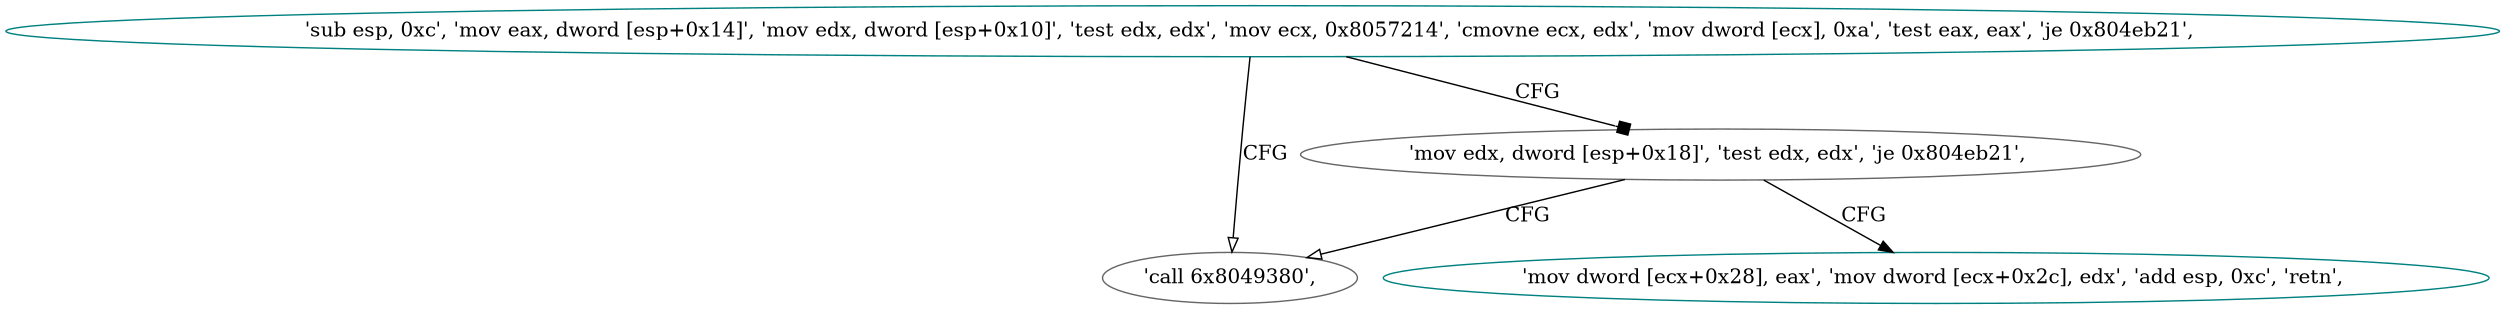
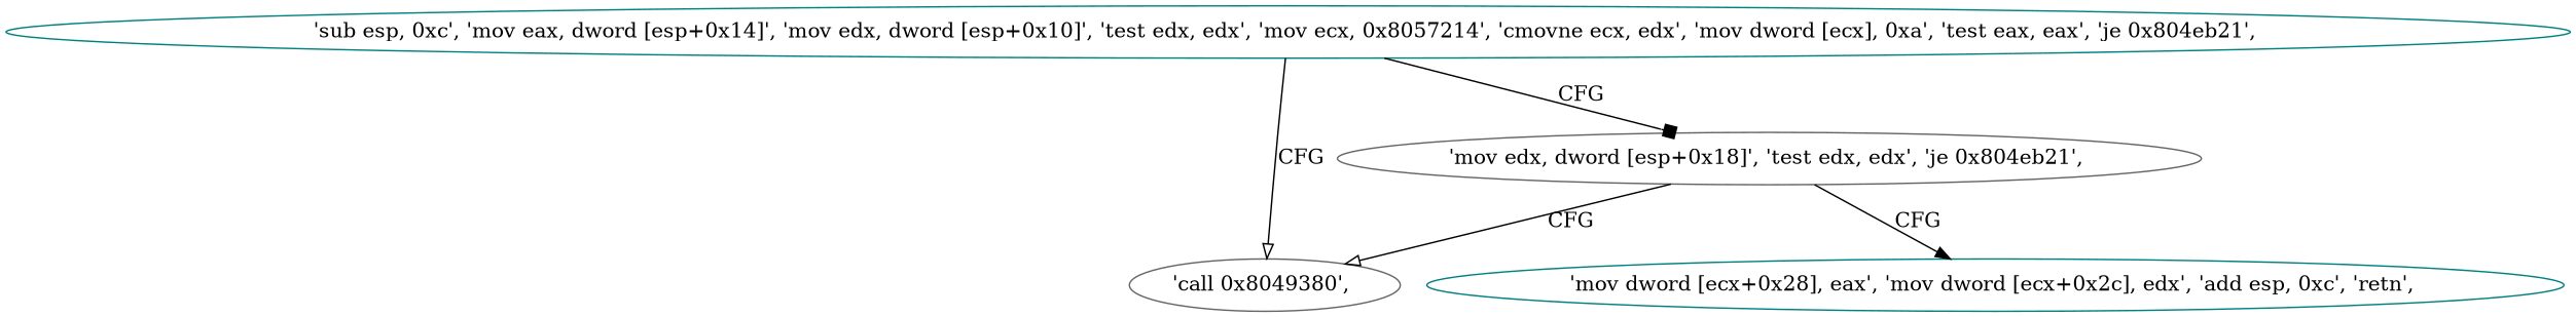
  digraph {
    node [color=teal]
    edge [arrowhead=onormal]
    n1 [label="'sub esp, 0xc', 'mov eax, dword [esp+0x14]', 'mov edx, dword [esp+0x10]', 'test edx, edx', 'mov ecx, 0x8057214', 'cmovne ecx, edx', 'mov dword [ecx], 0xa', 'test eax, eax', 'je 0x804eb21', "]
-   n2 [label="'call 6x8049380'," color=gray40]
+   n2 [label="'call 0x8049380', " color=gray40]
    n3 [label="'mov edx, dword [esp+0x18]', 'test edx, edx', 'je 0x804eb21', " color=gray40]
    n4 [label="'mov dword [ecx+0x28], eax', 'mov dword [ecx+0x2c], edx', 'add esp, 0xc', 'retn', "]
    n1 -> n2 [label=CFG]
    n1 -> n3 [label=CFG arrowhead=box]
    n3 -> n2 [label=CFG]
    n3 -> n4 [label=CFG arrowhead=normal]
  }
